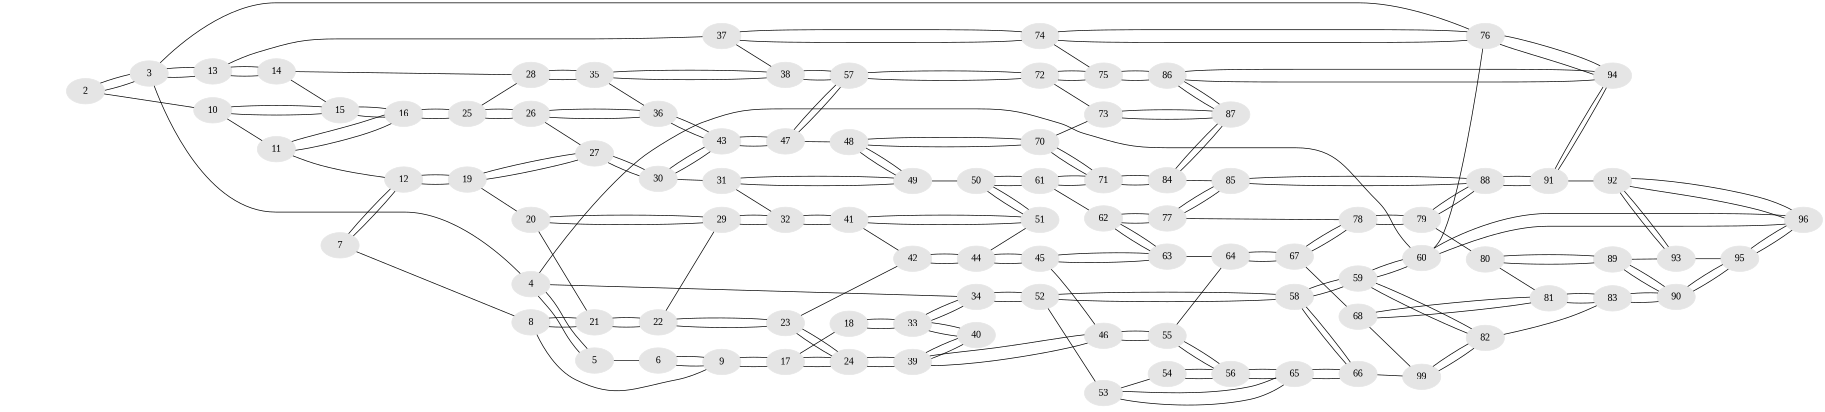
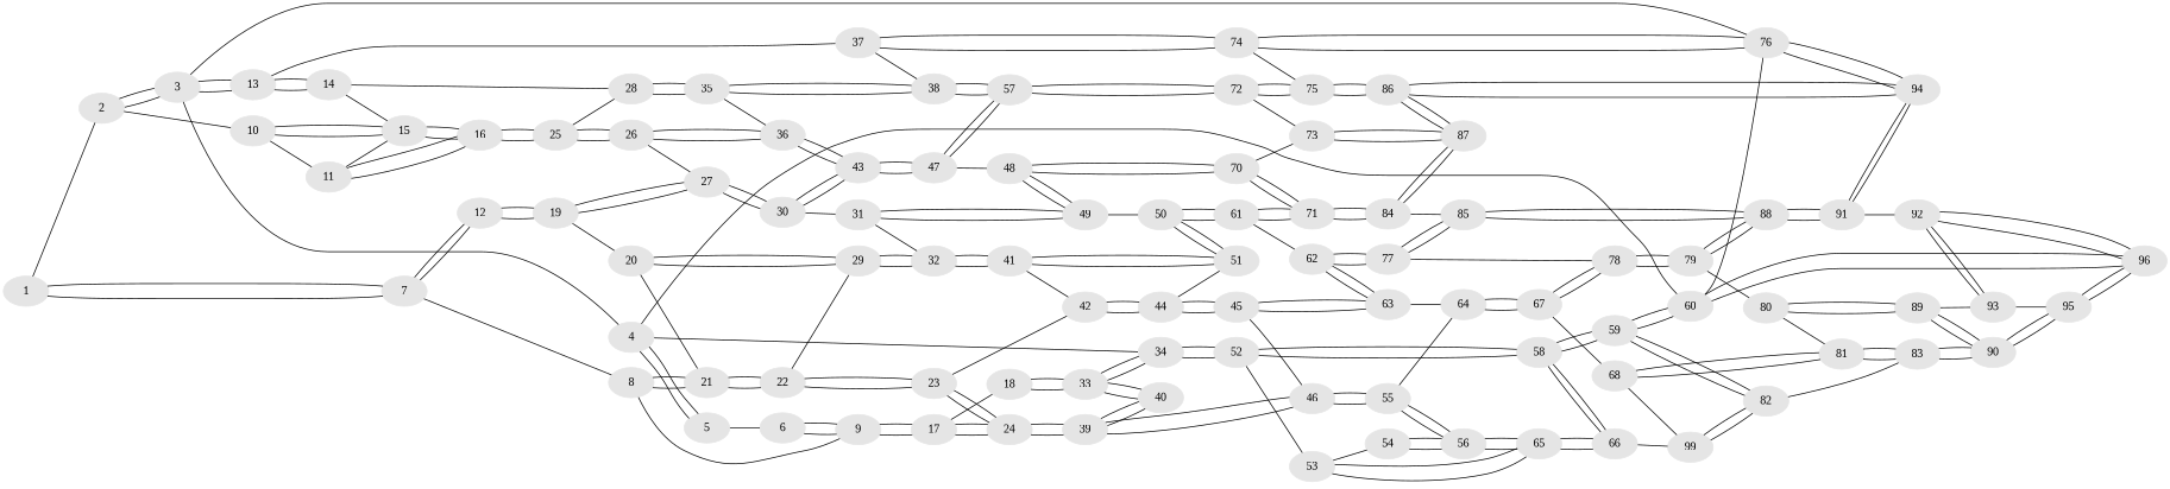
  graph {
    fontname="Liberation Serif"
    rankdir=LR
    node [color=gray90 fontname="Liberation Serif" style=filled]
    edge [fontname="Liberation Serif"]
+   1
    2
    7
    3
    10
    8
    12
    4
    13
    76
    11
    15
    5
    34
    60
    14
    37
    94
    6
    52
    96
    9
    18
    33
    17
    21
    19
    22
    24
    16
    25
    20
    27
    28
    38
    74
    35
    26
    39
    40
    29
    30
    32
    23
    42
    44
    46
    36
    43
    31
    41
    49
    47
    50
    51
    53
    58
    57
    75
    72
    55
    45
    48
    63
    64
    56
    70
    71
    73
    61
    62
    54
    65
    59
    66
    67
    82
    n78 [label=99]
    83
    77
    84
    78
    85
    68
    81
    79
    87
    86
    88
    80
    89
    91
    90
    93
    95
    92
+   1 -- 2
+   1 -- 7
+   1 -- 7
    2 -- 3
    2 -- 3
    2 -- 10
    7 -- 8
    7 -- 12
    7 -- 12
    3 -- 4
    3 -- 13
    3 -- 13
    3 -- 76
    10 -- 11
    10 -- 15
    10 -- 15
    8 -- 9
    8 -- 21
    8 -- 21
    12 -- 19
    12 -- 19
    4 -- 5
    4 -- 5
    4 -- 34
    4 -- 60
    13 -- 14
    13 -- 14
    13 -- 37
    76 -- 94
    76 -- 94
-   11 -- 12
+   11 -- 15
    11 -- 16
    11 -- 16
    15 -- 16
    15 -- 16
    5 -- 6
    34 -- 52
    34 -- 52
    60 -- 76
    60 -- 96
    60 -- 96
    14 -- 15
    14 -- 28
    37 -- 38
    37 -- 74
    37 -- 74
    6 -- 9
    6 -- 9
    52 -- 53
    52 -- 58
    52 -- 58
    9 -- 17
    9 -- 17
    18 -- 33
    18 -- 33
    33 -- 34
    33 -- 34
    33 -- 40
    33 -- 40
    17 -- 18
    17 -- 24
    17 -- 24
    21 -- 22
    21 -- 22
    19 -- 20
    19 -- 27
    19 -- 27
    22 -- 29
    22 -- 23
    22 -- 23
    24 -- 39
    24 -- 39
    16 -- 25
    16 -- 25
    25 -- 28
    25 -- 26
    25 -- 26
    20 -- 21
    20 -- 29
    20 -- 29
    27 -- 30
    27 -- 30
    28 -- 35
    28 -- 35
    38 -- 57
    38 -- 57
    74 -- 76
    74 -- 76
    74 -- 75
    35 -- 38
    35 -- 38
    35 -- 36
    26 -- 27
    26 -- 36
    26 -- 36
    39 -- 40
    39 -- 40
    39 -- 46
    39 -- 46
    29 -- 32
    29 -- 32
    30 -- 43
    30 -- 43
    30 -- 31
    32 -- 41
    32 -- 41
    23 -- 24
    23 -- 24
    23 -- 42
    42 -- 44
    42 -- 44
    44 -- 51
    44 -- 45
    44 -- 45
    46 -- 55
    46 -- 55
    36 -- 43
    36 -- 43
    43 -- 47
    43 -- 47
    31 -- 32
    31 -- 49
    31 -- 49
    41 -- 42
    41 -- 51
    41 -- 51
    49 -- 50
    47 -- 57
    47 -- 57
    47 -- 48
    50 -- 51
    50 -- 51
    50 -- 61
    50 -- 61
    53 -- 54
    53 -- 65
    53 -- 65
    58 -- 59
    58 -- 59
    58 -- 66
    58 -- 66
    57 -- 72
    57 -- 72
    75 -- 86
    75 -- 86
    72 -- 75
    72 -- 75
    72 -- 73
    55 -- 64
    55 -- 56
    55 -- 56
    45 -- 46
    45 -- 63
    45 -- 63
    48 -- 49
    48 -- 49
    48 -- 70
    48 -- 70
    63 -- 64
    64 -- 67
    64 -- 67
    56 -- 65
    56 -- 65
    70 -- 71
    70 -- 71
    70 -- 73
    71 -- 84
    71 -- 84
    73 -- 87
    73 -- 87
    61 -- 71
    61 -- 71
    61 -- 62
    62 -- 63
    62 -- 63
    62 -- 77
    62 -- 77
    54 -- 56
    54 -- 56
    65 -- 66
    65 -- 66
    59 -- 60
    59 -- 60
    59 -- 82
    59 -- 82
    66 -- n78
    67 -- 78
    67 -- 78
    67 -- 68
    82 -- 83
    n78 -- 82
    n78 -- 82
    83 -- 90
    83 -- 90
    77 -- 78
    77 -- 85
    77 -- 85
    84 -- 85
    84 -- 87
    84 -- 87
    78 -- 79
    78 -- 79
    85 -- 88
    85 -- 88
    68 -- n78
    68 -- 81
    68 -- 81
    81 -- 83
    81 -- 83
    79 -- 88
    79 -- 88
    79 -- 80
    86 -- 94
    86 -- 94
    86 -- 87
    86 -- 87
    88 -- 91
    88 -- 91
    80 -- 81
    80 -- 89
    80 -- 89
    89 -- 90
    89 -- 90
    89 -- 93
    91 -- 94
    91 -- 94
    91 -- 92
    90 -- 95
    90 -- 95
    93 -- 95
    95 -- 96
    95 -- 96
    92 -- 96
    92 -- 96
    92 -- 93
    92 -- 93
  }
